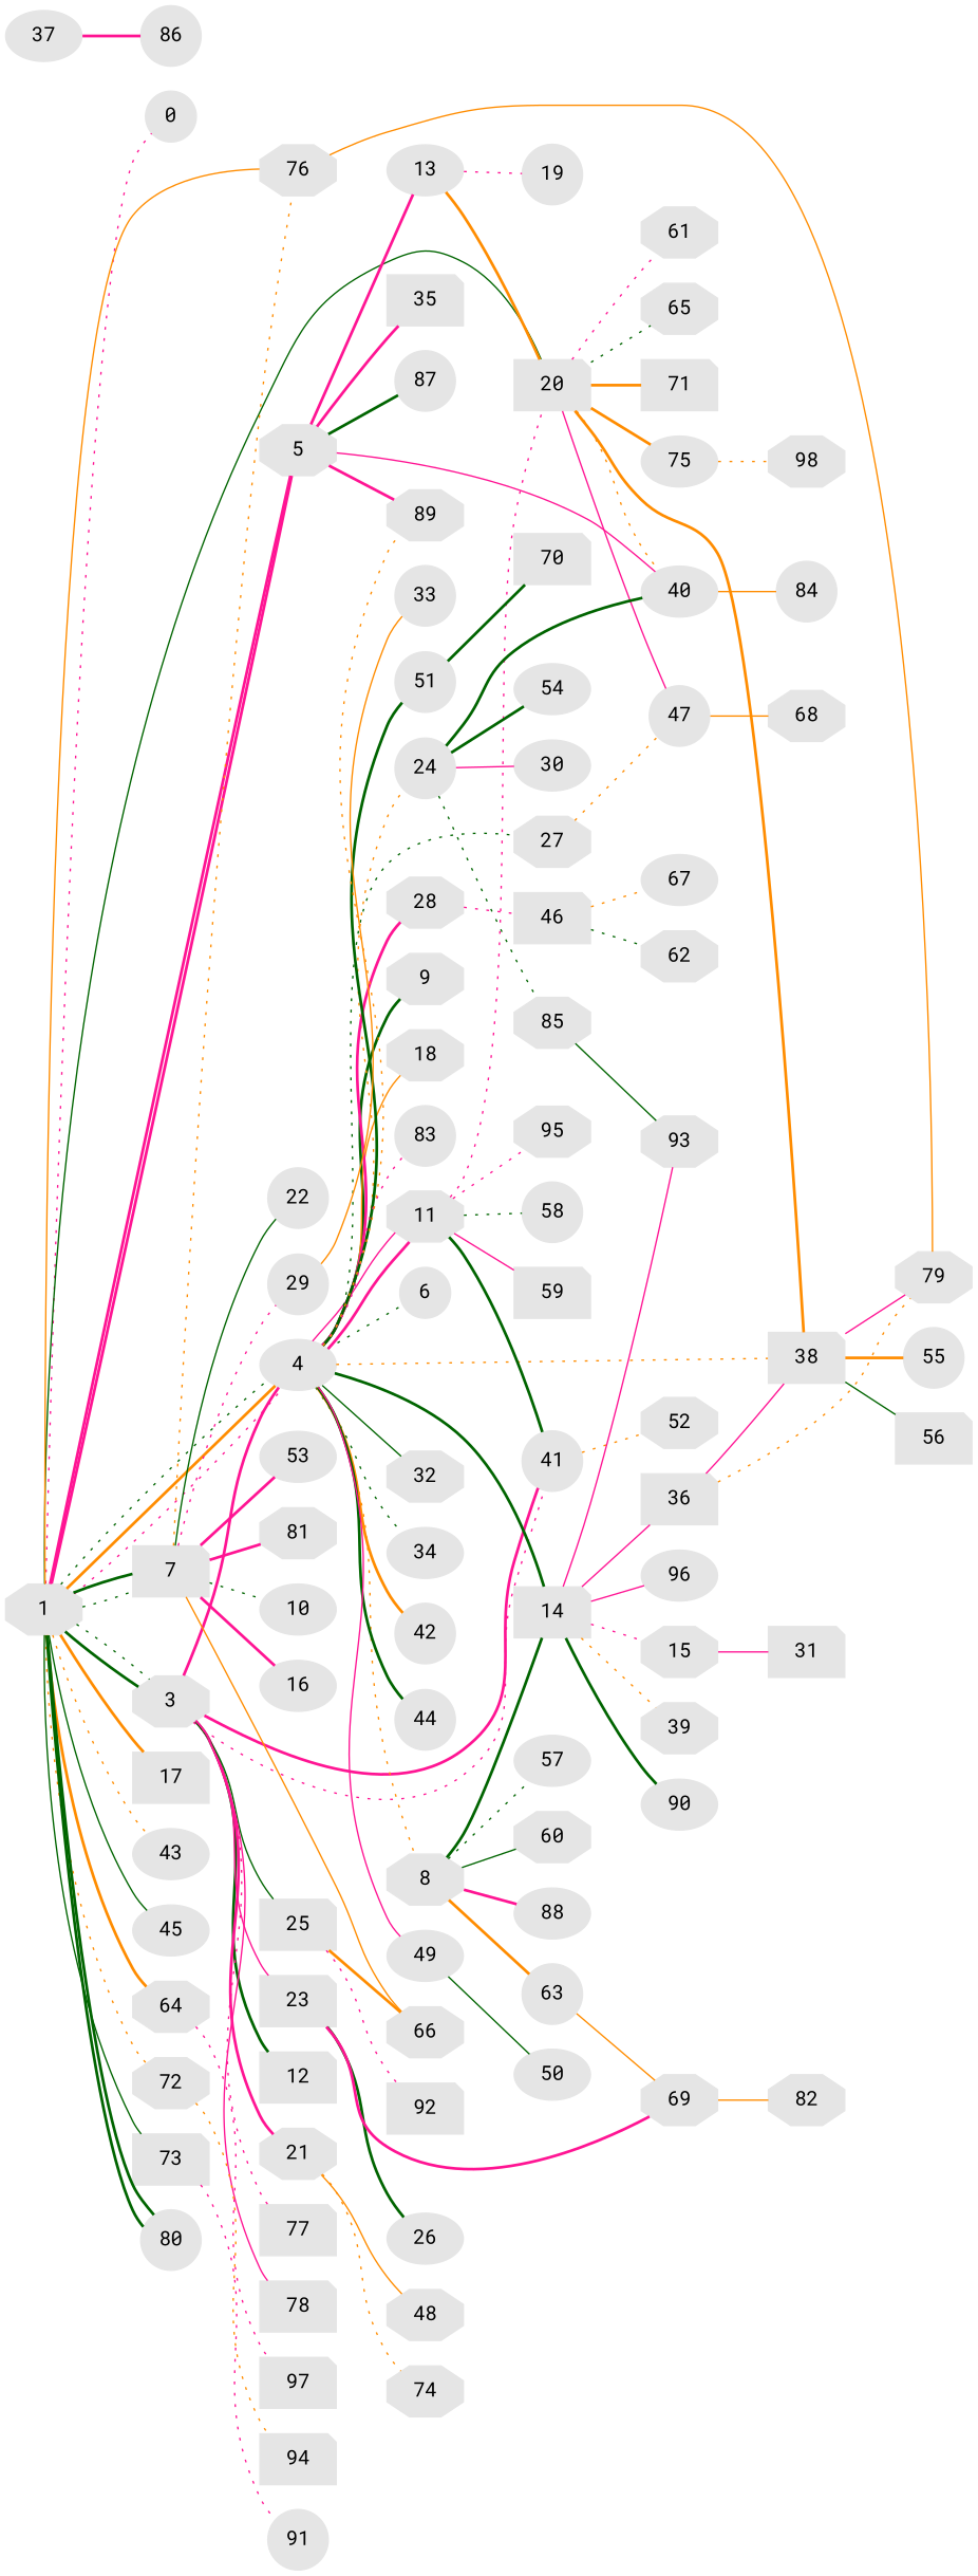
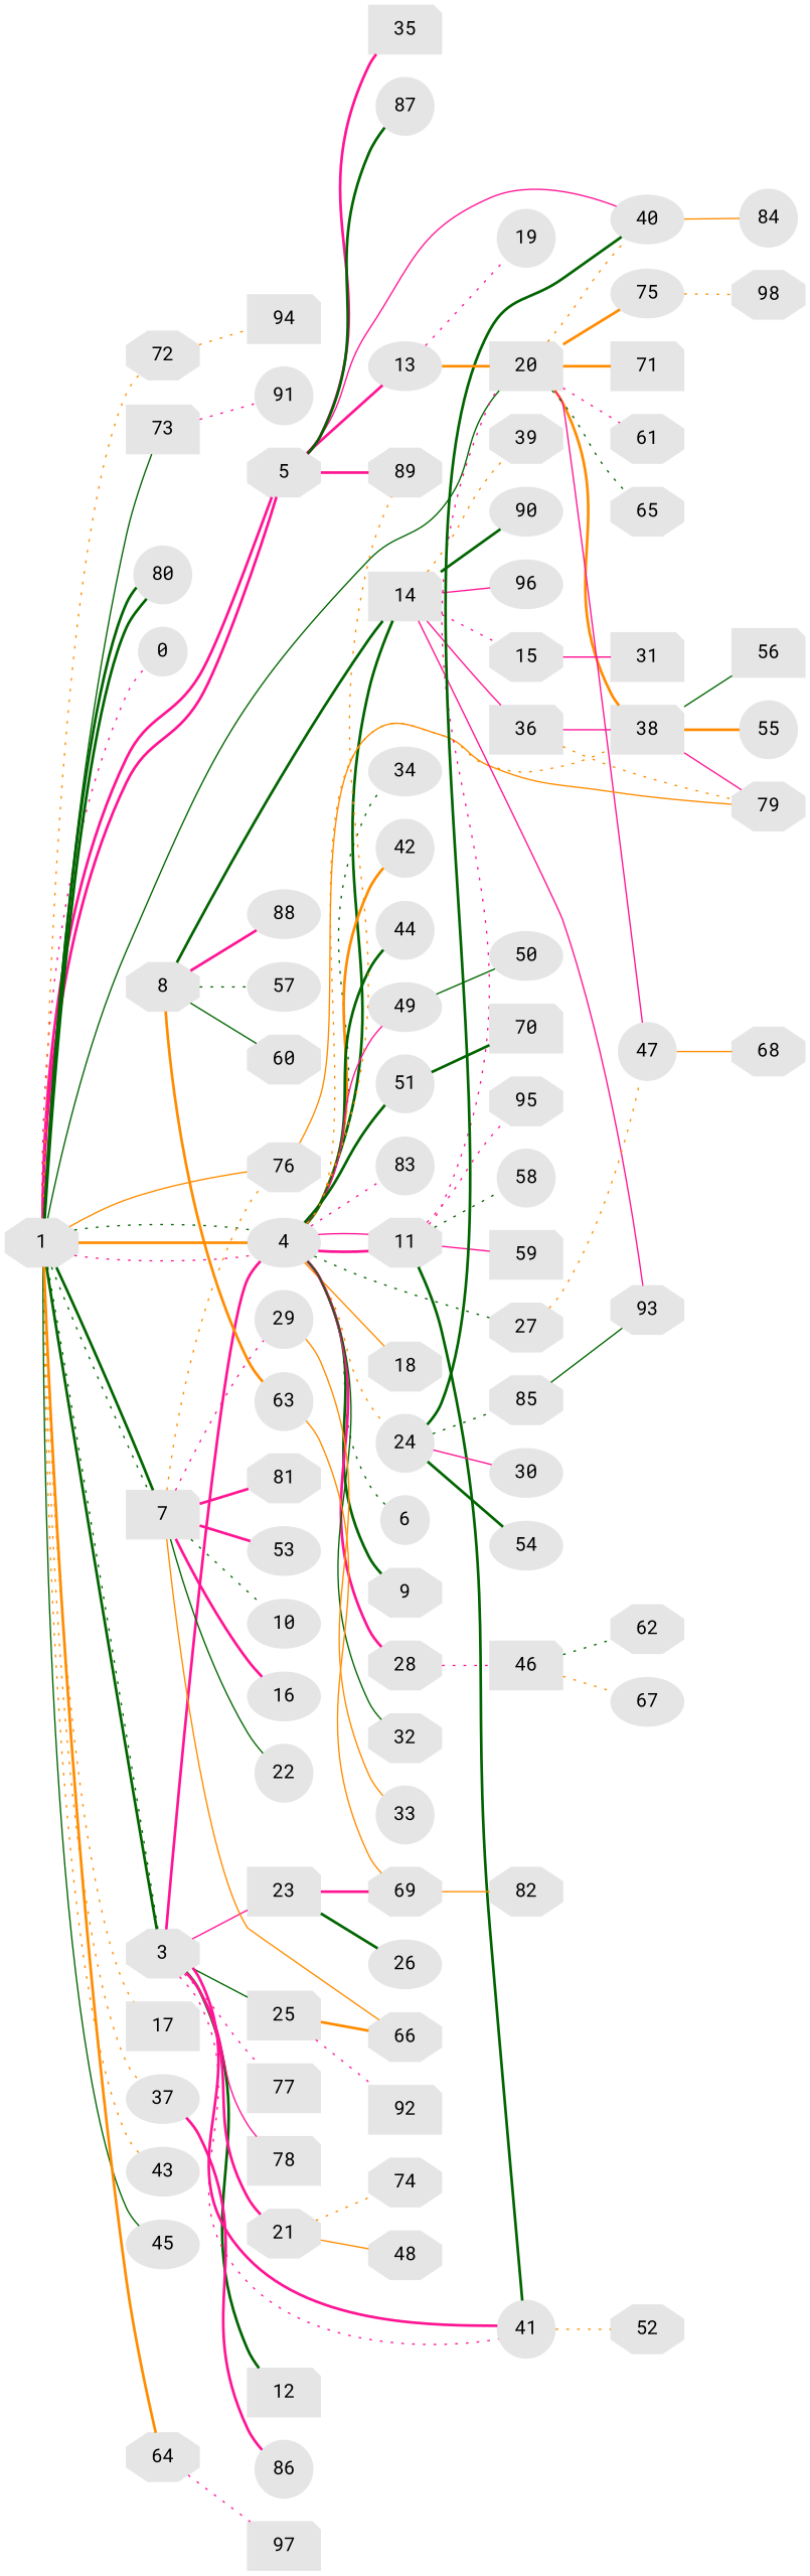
  graph {
    fontname="Roboto Mono"
    rankdir=LR
    node [color=gray90 fontname="Roboto Mono" shape=octagon style=filled]
    edge [color=deeppink fontname="Roboto Mono" style=dotted]
    n1 [label=0 shape=circle]
    1
    3
    4 [shape=ellipse]
    5
    7 [shape=note]
    17 [shape=note]
    20 [shape=note]
    37 [shape=ellipse]
    43 [shape=ellipse]
    45 [shape=ellipse]
    64
    72
    73 [shape=note]
    76
    80 [shape=circle]
    12 [shape=note]
    21
    23 [shape=note]
    25 [shape=note]
    41 [shape=circle]
    77 [shape=note]
    78 [shape=note]
    6 [shape=circle]
    8
    9
    11
    14 [shape=note]
    18
    24 [shape=circle]
    27
    28
    32
    34 [shape=ellipse]
    38 [shape=note]
    42 [shape=circle]
    44 [shape=circle]
    49 [shape=ellipse]
    51 [shape=circle]
    83 [shape=circle]
    89
    13 [shape=ellipse]
    35 [shape=note]
    40 [shape=ellipse]
    87 [shape=circle]
    10 [shape=ellipse]
    16 [shape=ellipse]
    22 [shape=circle]
    29 [shape=circle]
    53 [shape=ellipse]
    66
    81
    47 [shape=circle]
    61
    65
    71 [shape=note]
    75 [shape=ellipse]
    86 [shape=circle]
    97 [shape=note]
    94 [shape=note]
    91 [shape=circle]
    79
    48
    74
    26 [shape=ellipse]
    69
    92 [shape=note]
    52
    57 [shape=ellipse]
    60
    63 [shape=circle]
    88 [shape=ellipse]
    58 [shape=circle]
    59 [shape=note]
    95
    15
    36 [shape=note]
    39
    90 [shape=ellipse]
    93
    96 [shape=ellipse]
    30 [shape=ellipse]
    54 [shape=ellipse]
    85
    46 [shape=note]
    55 [shape=circle]
    56 [shape=note]
    50 [shape=ellipse]
    70 [shape=note]
    19 [shape=circle]
    84 [shape=circle]
    33 [shape=circle]
    31 [shape=note]
    68
    98
    82
    62
    67 [shape=ellipse]
    1 -- n1
    1 -- 3 [color=darkgreen style=bold]
    1 -- 3 [color=darkgreen]
    1 -- 4
    1 -- 4 [color=darkorange style=bold]
    1 -- 4 [color=darkgreen]
    1 -- 5 [style=bold]
    1 -- 5 [style=bold]
    1 -- 7 [color=darkgreen]
    1 -- 7 [color=darkgreen style=bold]
-   1 -- 17 [color=darkorange style=bold]
+   1 -- 17 [color=darkorange]
    1 -- 20 [color=darkgreen style=solid]
+   1 -- 37 [color=darkorange]
    1 -- 43 [color=darkorange]
    1 -- 45 [color=darkgreen style=solid]
    1 -- 64 [color=darkorange style=bold]
    1 -- 72 [color=darkorange]
    1 -- 73 [color=darkgreen style=solid]
    1 -- 76 [color=darkorange style=solid]
    1 -- 80 [color=darkgreen style=bold]
    1 -- 80 [color=darkgreen style=bold]
    3 -- 4 [style=bold]
    3 -- 12 [color=darkgreen style=bold]
    3 -- 21 [style=bold]
    3 -- 23 [style=solid]
    3 -- 25 [color=darkgreen style=solid]
    3 -- 41
    3 -- 41 [style=bold]
    3 -- 77
    3 -- 78 [style=solid]
    4 -- 6 [color=darkgreen]
-   4 -- 8 [color=darkorange]
    4 -- 9 [color=darkgreen style=bold]
    4 -- 11 [style=bold]
    4 -- 11 [style=solid]
    4 -- 14 [color=darkgreen style=bold]
    4 -- 18 [color=darkorange style=solid]
    4 -- 24 [color=darkorange]
    4 -- 27 [color=darkgreen]
    4 -- 28 [style=bold]
    4 -- 32 [color=darkgreen style=solid]
    4 -- 34 [color=darkgreen]
    4 -- 38 [color=darkorange]
    4 -- 42 [color=darkorange style=bold]
    4 -- 44 [color=darkgreen style=bold]
    4 -- 49 [style=solid]
    4 -- 51 [color=darkgreen style=bold]
    4 -- 83
    4 -- 89 [color=darkorange]
    5 -- 89 [style=bold]
    5 -- 13 [style=bold]
    5 -- 35 [style=bold]
    5 -- 40 [style=solid]
    5 -- 87 [color=darkgreen style=bold]
    7 -- 76 [color=darkorange]
    7 -- 10 [color=darkgreen]
    7 -- 16 [style=bold]
    7 -- 22 [color=darkgreen style=solid]
    7 -- 29
    7 -- 53 [style=bold]
    7 -- 66 [color=darkorange style=solid]
    7 -- 81 [style=bold]
    20 -- 38 [color=darkorange style=bold]
    20 -- 40 [color=darkorange]
    20 -- 47 [style=solid]
    20 -- 61
    20 -- 65 [color=darkgreen]
    20 -- 71 [color=darkorange style=bold]
    20 -- 75 [color=darkorange style=bold]
    37 -- 86 [style=bold]
    64 -- 97
    72 -- 94 [color=darkorange]
    73 -- 91
    76 -- 79 [color=darkorange style=solid]
    21 -- 48 [color=darkorange style=solid]
    21 -- 74 [color=darkorange]
    23 -- 26 [color=darkgreen style=bold]
    23 -- 69 [style=bold]
    25 -- 66 [color=darkorange style=bold]
    25 -- 92
    41 -- 52 [color=darkorange]
    8 -- 14 [color=darkgreen style=bold]
    8 -- 57 [color=darkgreen]
    8 -- 60 [color=darkgreen style=solid]
    8 -- 63 [color=darkorange style=bold]
    8 -- 88 [style=bold]
    11 -- 20
    11 -- 41 [color=darkgreen style=bold]
    11 -- 58 [color=darkgreen]
    11 -- 59 [style=solid]
    11 -- 95
    14 -- 15
    14 -- 36 [style=solid]
    14 -- 39 [color=darkorange]
    14 -- 90 [color=darkgreen style=bold]
    14 -- 93 [style=solid]
    14 -- 96 [style=solid]
    24 -- 40 [color=darkgreen style=bold]
    24 -- 30 [style=solid]
    24 -- 54 [color=darkgreen style=bold]
    24 -- 85 [color=darkgreen]
    27 -- 47 [color=darkorange]
    28 -- 46
    38 -- 79 [style=solid]
    38 -- 55 [color=darkorange style=bold]
    38 -- 56 [color=darkgreen style=solid]
    49 -- 50 [color=darkgreen style=solid]
    51 -- 70 [color=darkgreen style=bold]
    13 -- 20 [color=darkorange style=bold]
    13 -- 19
    40 -- 84 [color=darkorange style=solid]
    29 -- 33 [color=darkorange style=solid]
    47 -- 68 [color=darkorange style=solid]
    75 -- 98 [color=darkorange]
    69 -- 82 [color=darkorange style=solid]
    63 -- 69 [color=darkorange style=solid]
    15 -- 31 [style=solid]
    36 -- 38 [style=solid]
    36 -- 79 [color=darkorange]
    85 -- 93 [color=darkgreen style=solid]
    46 -- 62 [color=darkgreen]
    46 -- 67 [color=darkorange]
  }
